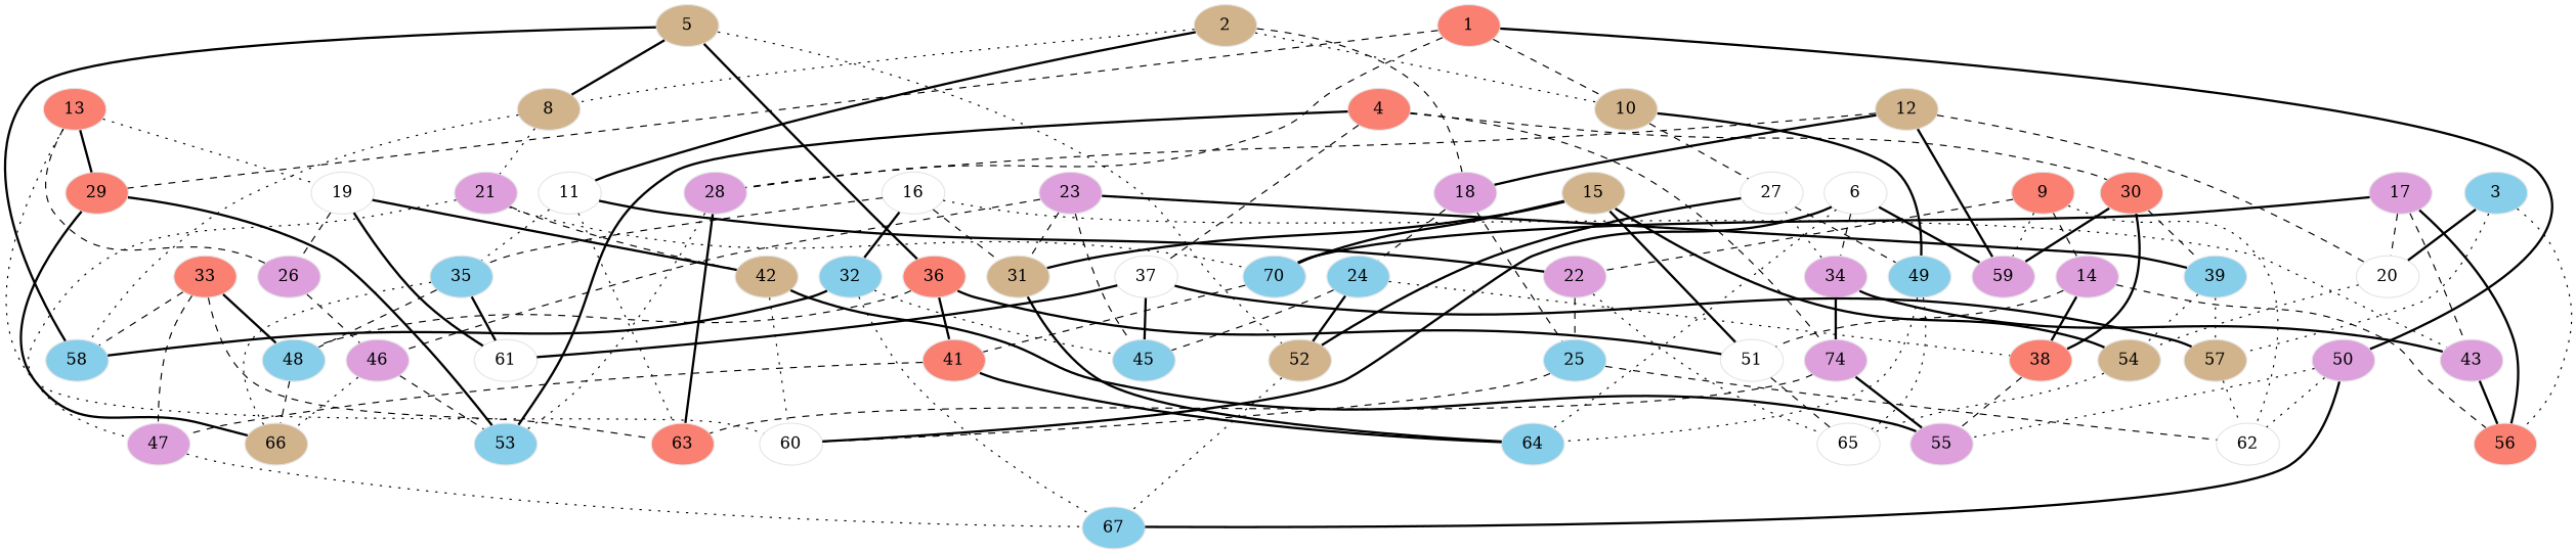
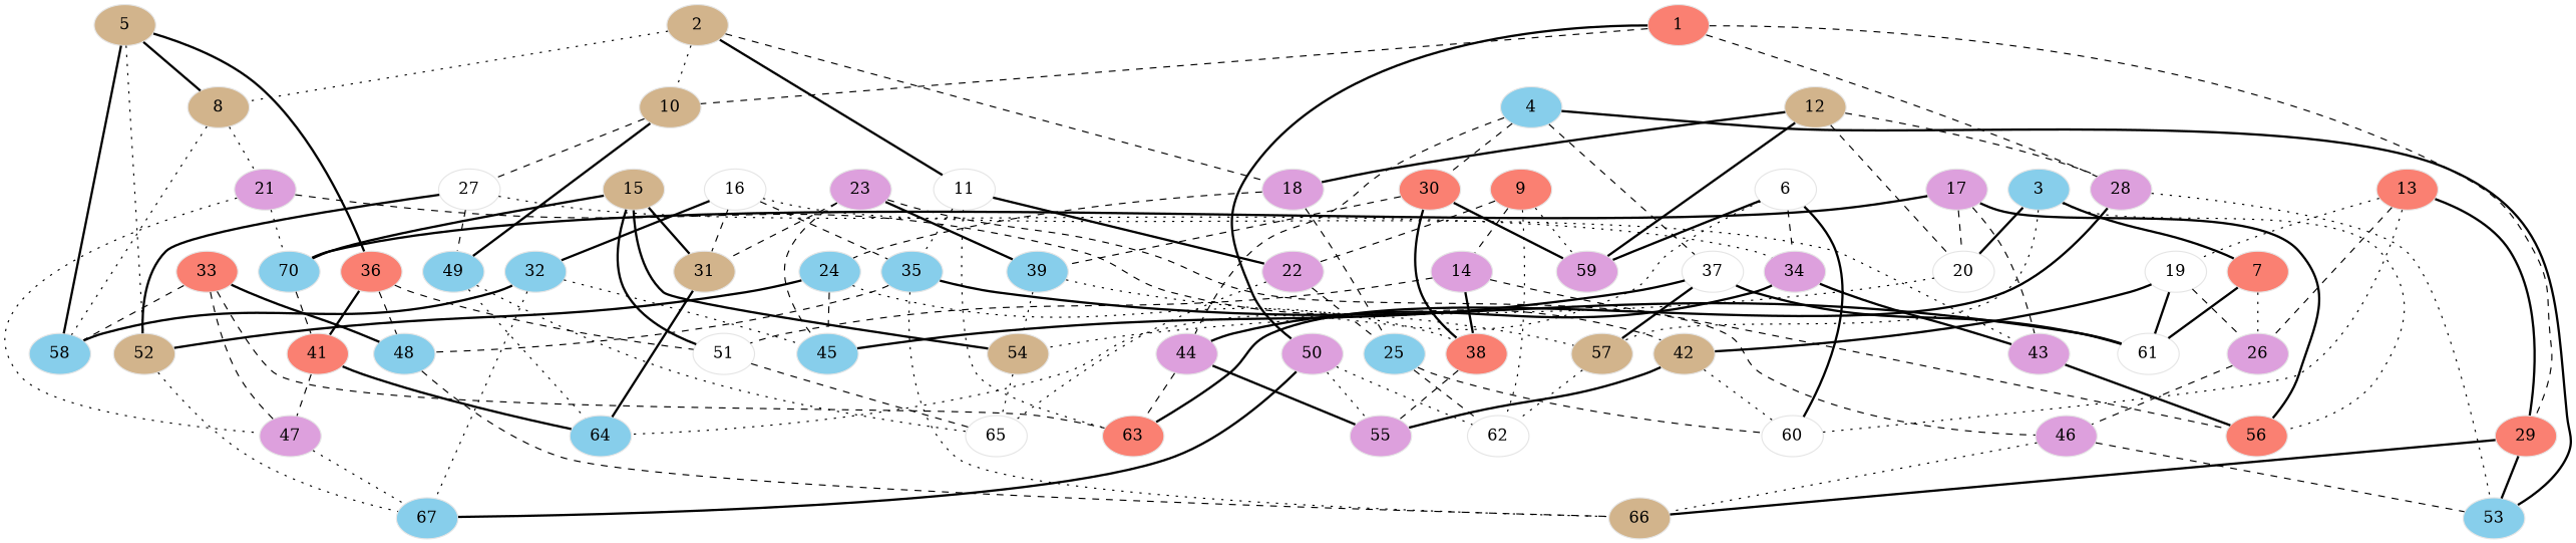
  graph {
    node [color=gray90 fillcolor=plum style=filled]
    edge [style=bold]
    1 [fillcolor=salmon]
    10 [fillcolor=tan]
    28
    29 [fillcolor=salmon]
    50
    27 [fillcolor=white]
    49 [fillcolor=skyblue]
    53 [fillcolor=skyblue]
    63 [fillcolor=salmon]
    66 [fillcolor=tan]
    62 [fillcolor=white]
    67 [fillcolor=skyblue]
    55
    2 [fillcolor=tan]
    8 [fillcolor=tan]
    11 [fillcolor=white]
    18
    58 [fillcolor=skyblue]
    21
    22
    35 [fillcolor=skyblue]
    24 [fillcolor=skyblue]
    25 [fillcolor=skyblue]
    3 [fillcolor=skyblue]
+   7 [fillcolor=salmon]
    20 [fillcolor=white]
    56 [fillcolor=salmon]
    57 [fillcolor=tan]
    26
    61 [fillcolor=white]
    54 [fillcolor=tan]
-   4 [fillcolor=salmon]
+   4 [fillcolor=skyblue]
    30 [fillcolor=salmon]
    37 [fillcolor=white]
-   44 [label=74]
+   44
    59
    38 [fillcolor=salmon]
    39 [fillcolor=skyblue]
    45 [fillcolor=skyblue]
    5 [fillcolor=tan]
    36 [fillcolor=salmon]
    52 [fillcolor=tan]
    48 [fillcolor=skyblue]
    51 [fillcolor=white]
    41 [fillcolor=salmon]
    6 [fillcolor=white]
    34
    60 [fillcolor=white]
    64 [fillcolor=skyblue]
    43
    46
    n52 [fillcolor=skyblue label=70]
    42 [fillcolor=tan]
    47
    9 [fillcolor=salmon]
    14
    65 [fillcolor=white]
    12 [fillcolor=tan]
    13 [fillcolor=salmon]
    19 [fillcolor=white]
    15 [fillcolor=tan]
    31 [fillcolor=tan]
    16 [fillcolor=white]
    32 [fillcolor=skyblue]
    17
    23
    33 [fillcolor=salmon]
    1 -- 10 [style=dashed]
    1 -- 28 [style=dashed]
    1 -- 29 [style=dashed]
    1 -- 50
    10 -- 27 [style=dashed]
    10 -- 49
    28 -- 53 [style=dotted]
    28 -- 63
    29 -- 53
    29 -- 66
    50 -- 62 [style=dotted]
    50 -- 67
    50 -- 55 [style=dotted]
    27 -- 49 [style=dashed]
    27 -- 52
    27 -- 34 [style=dotted]
    49 -- 64 [style=dotted]
    49 -- 65 [style=dotted]
    2 -- 10 [style=dotted]
    2 -- 8 [style=dotted]
    2 -- 11
    2 -- 18 [style=dashed]
    8 -- 58 [style=dotted]
    8 -- 21 [style=dotted]
    11 -- 63 [style=dotted]
    11 -- 22
    11 -- 35 [style=dotted]
    18 -- 24 [style=dashed]
    18 -- 25 [style=dashed]
    21 -- n52 [style=dotted]
    21 -- 42 [style=dashed]
    21 -- 47 [style=dotted]
    22 -- 25 [style=dashed]
    22 -- 65 [style=dotted]
    35 -- 66 [style=dotted]
    35 -- 61
    35 -- 48 [style=dashed]
    24 -- 38 [style=dotted]
    24 -- 45 [style=dashed]
    24 -- 52
    25 -- 62 [style=dashed]
    25 -- 60 [style=dashed]
+   3 -- 7
    3 -- 20
    3 -- 56 [style=dotted]
    3 -- 57 [style=dotted]
+   7 -- 26 [style=dotted]
+   7 -- 61
    20 -- 54 [style=dotted]
    57 -- 62 [style=dotted]
    26 -- 46 [style=dashed]
    54 -- 65 [style=dotted]
    4 -- 53
    4 -- 30 [style=dashed]
    4 -- 37 [style=dashed]
    4 -- 44 [style=dashed]
    30 -- 59
    30 -- 38
    30 -- 39 [style=dashed]
    37 -- 57
    37 -- 61
    37 -- 45
    44 -- 63 [style=dashed]
    44 -- 55
    38 -- 55 [style=dashed]
    39 -- 57 [style=dotted]
    39 -- 54 [style=dotted]
    5 -- 8
    5 -- 58
    5 -- 36
    5 -- 52 [style=dotted]
    36 -- 48 [style=dashed]
-   36 -- 51
+   36 -- 51 [style=dashed]
    36 -- 41
    52 -- 67 [style=dotted]
    48 -- 66 [style=dashed]
    51 -- 65 [style=dashed]
    41 -- 64
    41 -- 47 [style=dashed]
    6 -- 59
    6 -- 34 [style=dashed]
    6 -- 60
    6 -- 64 [style=dotted]
    34 -- 44
    34 -- 43
    43 -- 56
    46 -- 53 [style=dashed]
    46 -- 66 [style=dotted]
    n52 -- 41 [style=dashed]
    42 -- 55
    42 -- 60 [style=dotted]
    47 -- 67 [style=dotted]
    9 -- 62 [style=dotted]
    9 -- 22 [style=dashed]
    9 -- 59 [style=dotted]
    9 -- 14 [style=dashed]
    14 -- 56 [style=dashed]
    14 -- 38
    14 -- 51 [style=dashed]
    12 -- 28 [style=dashed]
    12 -- 18
    12 -- 20 [style=dashed]
    12 -- 59
    13 -- 29
    13 -- 26 [style=dashed]
    13 -- 60 [style=dotted]
    13 -- 19 [style=dotted]
    19 -- 26 [style=dashed]
    19 -- 61
    19 -- 42
    15 -- 54
    15 -- 51
    15 -- n52
    15 -- 31
    31 -- 64
    16 -- 35 [style=dashed]
    16 -- 43 [style=dotted]
    16 -- 31 [style=dashed]
    16 -- 32
    32 -- 67 [style=dotted]
    32 -- 58
    32 -- 45 [style=dotted]
    17 -- 20 [style=dashed]
    17 -- 56
    17 -- 43 [style=dashed]
    17 -- n52
    23 -- 39
    23 -- 45 [style=dashed]
    23 -- 46 [style=dashed]
    23 -- 31 [style=dashed]
    33 -- 63 [style=dashed]
    33 -- 58 [style=dashed]
    33 -- 48
    33 -- 47 [style=dashed]
  }
